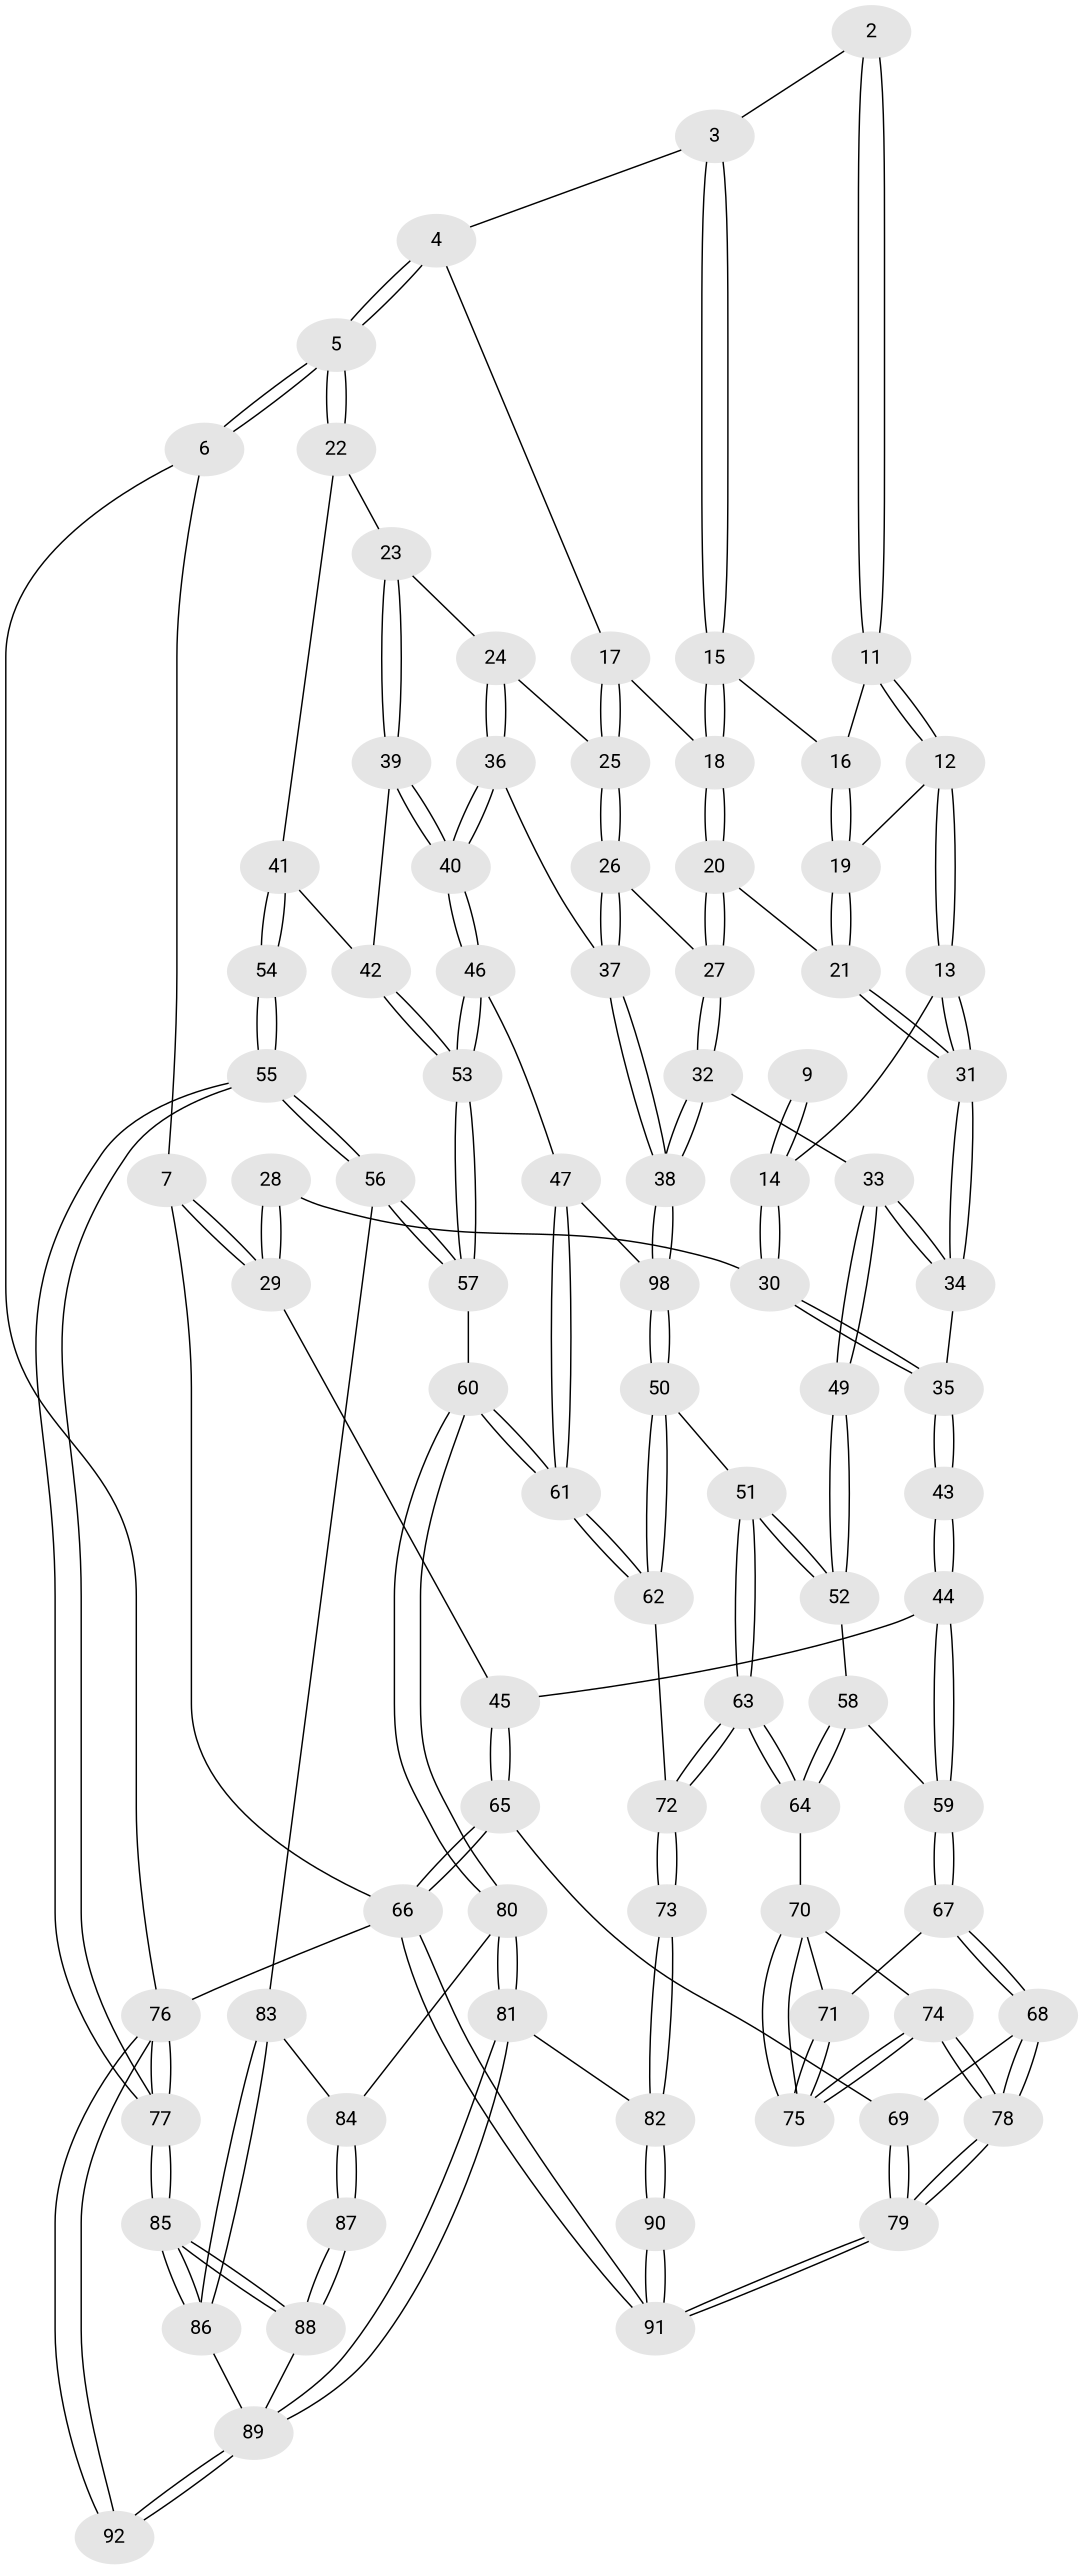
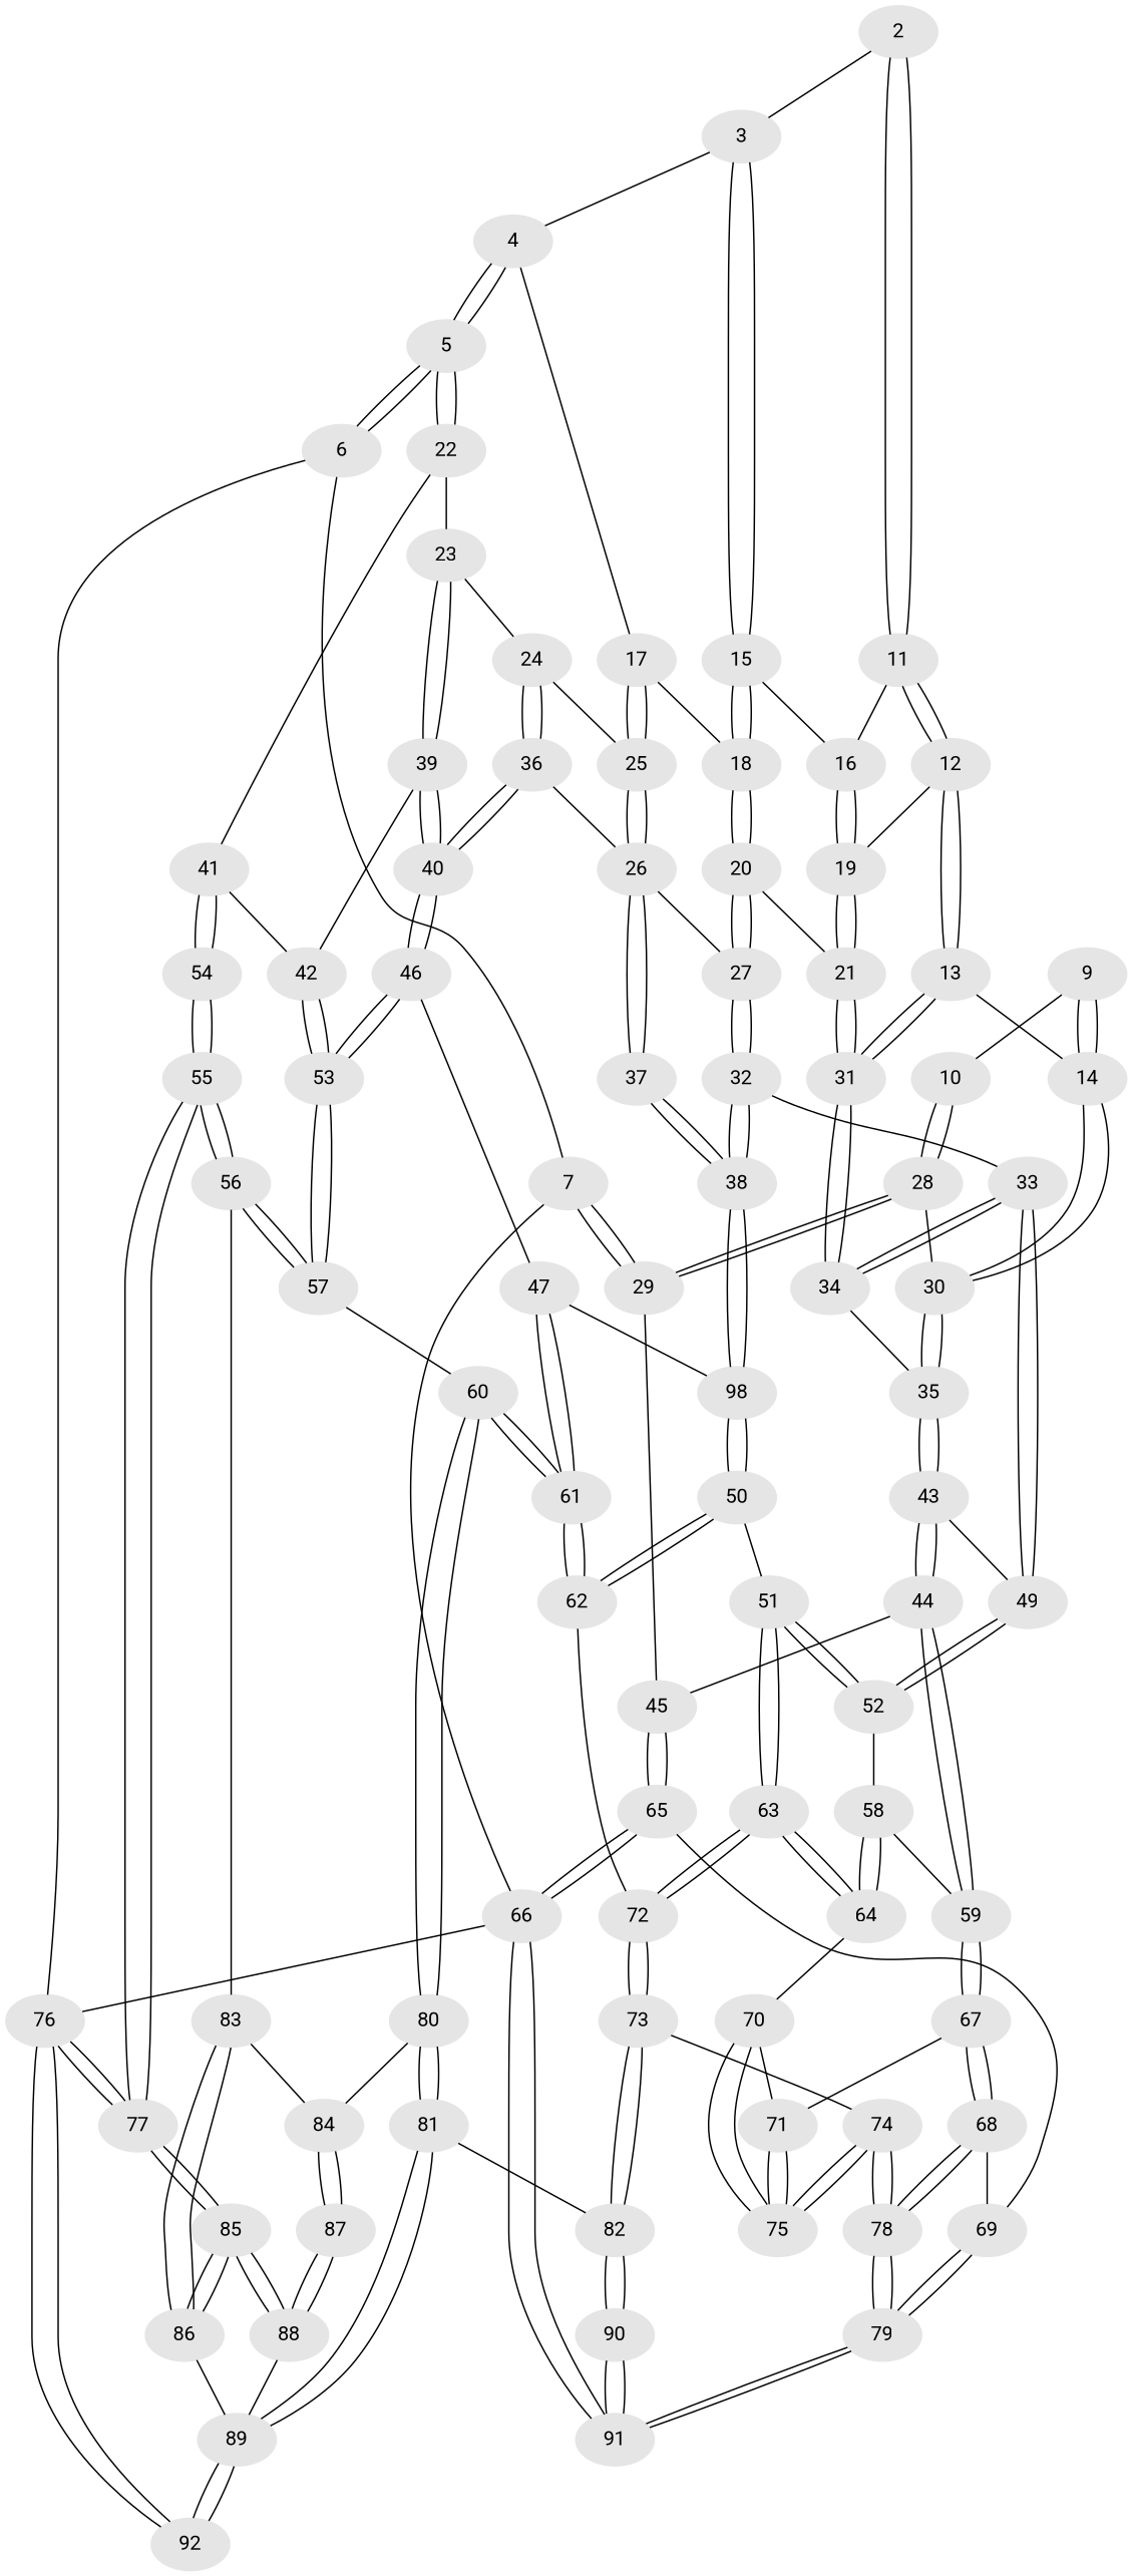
  graph {
    fontname=Roboto
    node [color=gray90 fontname=Roboto style=filled]
    edge [fontname=Roboto]
    2
    3
    11
    9
+   10
    14
    4
    15
    12
    16
    5
    17
    18
    6
    22
    25
    7
    76
    23
    41
    29
    66
    54
    55
    77
    92
    45
    91
    28
    30
    13
    19
    31
    21
    34
    35
    20
    26
    27
    32
    24
    39
    42
    36
    40
    37
    38
    33
    65
    43
    49
    n52 [label=98]
    52
    44
    46
    50
    53
    47
    57
    59
    67
    69
    61
    62
    51
    58
    63
    72
    64
    60
    56
    83
    85
    84
    86
    80
    70
    68
    71
    81
    73
    75
    79
    78
    74
    82
    90
    88
    89
    87
    2 -- 3
    2 -- 11
    2 -- 11
    3 -- 4
    3 -- 15
    3 -- 15
    11 -- 12
    11 -- 12
    11 -- 16
+   9 -- 10
    9 -- 14
    9 -- 14
+   10 -- 28
+   10 -- 28
    14 -- 30
    14 -- 30
    4 -- 5
    4 -- 5
    4 -- 17
    15 -- 16
    15 -- 18
    15 -- 18
    12 -- 13
    12 -- 13
    12 -- 19
    16 -- 19
    16 -- 19
    5 -- 6
    5 -- 6
    5 -- 22
    5 -- 22
    17 -- 18
    17 -- 25
    17 -- 25
    18 -- 20
    18 -- 20
    6 -- 7
    6 -- 76
    22 -- 23
    22 -- 41
    25 -- 26
    25 -- 26
    7 -- 29
    7 -- 29
    7 -- 66
    76 -- 77
    76 -- 77
    76 -- 92
    76 -- 92
    23 -- 24
    23 -- 39
    23 -- 39
    41 -- 54
    41 -- 54
    41 -- 42
    29 -- 45
    66 -- 76
    66 -- 91
    66 -- 91
    54 -- 55
    54 -- 55
    55 -- 77
    55 -- 77
    55 -- 56
    55 -- 56
    77 -- 85
    77 -- 85
    45 -- 65
    45 -- 65
    28 -- 29
    28 -- 29
    28 -- 30
    30 -- 35
    30 -- 35
    13 -- 14
    13 -- 31
    13 -- 31
    19 -- 21
    19 -- 21
    31 -- 34
    31 -- 34
    21 -- 31
    21 -- 31
    34 -- 35
    35 -- 43
    35 -- 43
    20 -- 21
    20 -- 27
    20 -- 27
    26 -- 27
    26 -- 37
    26 -- 37
    27 -- 32
    27 -- 32
    32 -- 38
    32 -- 38
    32 -- 33
    24 -- 25
    24 -- 36
    24 -- 36
    39 -- 42
    39 -- 40
    39 -- 40
    42 -- 53
    42 -- 53
    36 -- 40
    36 -- 40
-   36 -- 37
+   36 -- 26
    40 -- 46
    40 -- 46
    37 -- 38
    37 -- 38
    38 -- n52
    38 -- n52
    33 -- 34
    33 -- 34
    33 -- 49
    33 -- 49
    65 -- 66
    65 -- 66
    65 -- 69
+   43 -- 49
    43 -- 44
    43 -- 44
    49 -- 52
    49 -- 52
    n52 -- 50
    n52 -- 50
    52 -- 58
    44 -- 45
    44 -- 59
    44 -- 59
    46 -- 53
    46 -- 53
    46 -- 47
    50 -- 62
    50 -- 62
    50 -- 51
    53 -- 57
    53 -- 57
    47 -- n52
    47 -- 61
    47 -- 61
    57 -- 60
    59 -- 67
    59 -- 67
    67 -- 68
    67 -- 68
    67 -- 71
    69 -- 79
    69 -- 79
    61 -- 62
    61 -- 62
    62 -- 72
    51 -- 52
    51 -- 52
    51 -- 63
    51 -- 63
    58 -- 59
    58 -- 64
    58 -- 64
    63 -- 72
    63 -- 72
    63 -- 64
    63 -- 64
    72 -- 73
    72 -- 73
    64 -- 70
    60 -- 61
    60 -- 61
    60 -- 80
    60 -- 80
    56 -- 57
    56 -- 57
    56 -- 83
    83 -- 84
    83 -- 86
    83 -- 86
    85 -- 86
    85 -- 86
    85 -- 88
    85 -- 88
    84 -- 87
    84 -- 87
    86 -- 89
    80 -- 84
    80 -- 81
    80 -- 81
    70 -- 71
    70 -- 75
    70 -- 75
    68 -- 69
    68 -- 78
    68 -- 78
    71 -- 75
    71 -- 75
    81 -- 82
    81 -- 89
    81 -- 89
-   70 -- 74
+   73 -- 74
    73 -- 82
    73 -- 82
    79 -- 91
    79 -- 91
    78 -- 79
    78 -- 79
    74 -- 75
    74 -- 75
    74 -- 78
    74 -- 78
    82 -- 90
    82 -- 90
    90 -- 91
    90 -- 91
    88 -- 89
    89 -- 92
    89 -- 92
    87 -- 88
    87 -- 88
  }
